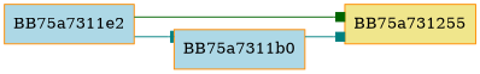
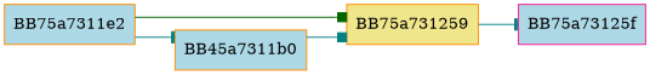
  digraph {
    rankdir=LR
    splines=ortho
    node [color=darkorange fillcolor=lightblue shape=box style=filled]
    edge [arrowhead=tee color=teal]
-   BB75a731259 [fillcolor=khaki label=BB75a731255]
-   BB75a7311b0
+   BB75a731259 [fillcolor=khaki]
+   BB75a7311b0 [label=BB45a7311b0]
+   BB75a73125f [color=deeppink]
    BB75a7311e2
+   BB75a731259 -> BB75a73125f
    BB75a7311b0 -> BB75a731259 [arrowhead=box]
    BB75a7311e2 -> BB75a731259 [arrowhead=box color=darkgreen]
    BB75a7311e2 -> BB75a7311b0
  }
